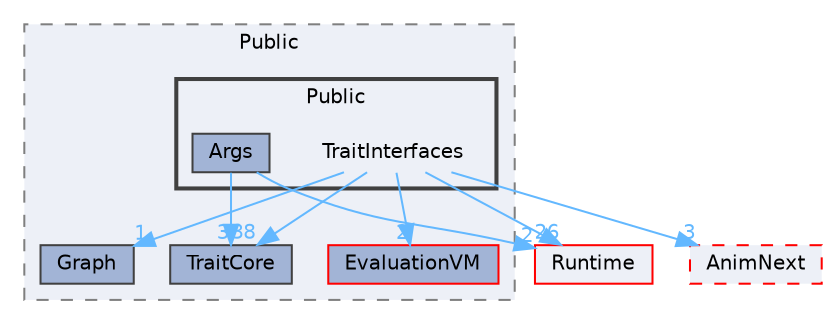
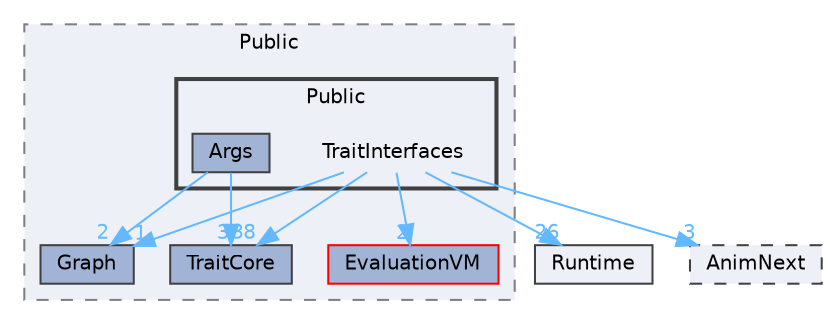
  digraph {
    compound=true
    node [fontname=Helvetica fontsize=10 shape=box color=grey25 fillcolor="#a2b4d6" style=filled]
    edge [color=steelblue1 fontcolor=steelblue1 fontname=Helvetica fontsize=10 headlabel=2 labeldistance=1.5 labelfontname=Helvetica labelfontsize=10]
    n1 [height=0.2 label=TraitInterfaces shape=plaintext width=0.4 color="" fillcolor="" style=""]
    n2 [height=0.2 label=Args width=0.4]
    n3 [height=0.2 label="Graph" width=0.4]
    n4 [height=0.2 label=TraitCore width=0.4]
    n5 [color=red height=0.2 label=EvaluationVM width=0.4]
-   n6 [color=red fillcolor="#edf0f7" height=0.2 label=Runtime width=0.4]
-   n7 [color=red fillcolor="#edf0f7" height=0.2 label=AnimNext style="filled,dashed" width=0.4]
+   n6 [fillcolor="#edf0f7" height=0.2 label=Runtime width=0.4]
+   n7 [fillcolor="#edf0f7" height=0.2 label=AnimNext style="filled,dashed" width=0.4]
    subgraph cluster_1 {
      bgcolor="#edf0f7"
      fontname=Helvetica
      fontsize=10
      label=Public
      pencolor=grey50
      style="filled,dashed"
      n3
      n4
      n5
      subgraph cluster_2 {
        bgcolor="#edf0f7"
        fontname=Helvetica
        fontsize=10
        pencolor=grey25
        style="filled,bold"
        n1
        n2
      }
    }
    n1 -> n3 [headlabel=1]
    n1 -> n4 [headlabel=38]
    n1 -> n5
    n1 -> n6 [headlabel=26]
    n1 -> n7 [headlabel=3]
    n2 -> n4 [headlabel=3]
-   n2 -> n6
+   n2 -> n3
  }
